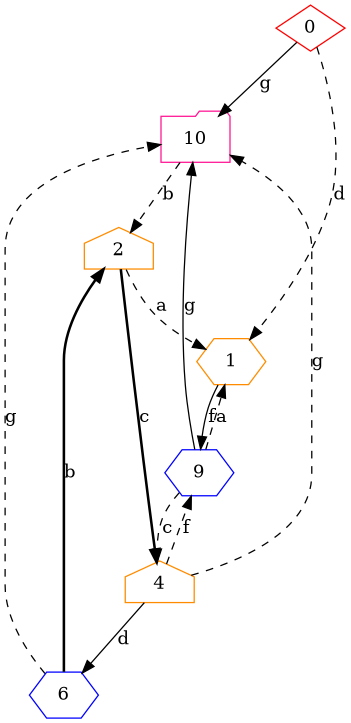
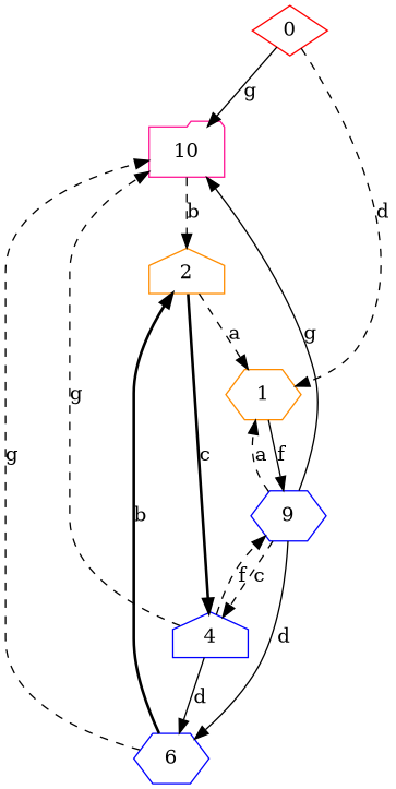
  strict digraph {
    node [color=blue shape=hexagon]
    edge [style=dashed]
    0 [color=red shape=diamond]
    10 [color=deeppink shape=folder]
    1 [color=darkorange]
    6
    2 [color=darkorange shape=house]
    9
-   4 [color=darkorange shape=house]
+   4 [shape=house]
    0 -> 10 [label=g style=solid]
    0 -> 1 [label=d]
    10 -> 2 [label=b]
    1 -> 9 [label=f style=solid]
    6 -> 10 [label=g]
    6 -> 2 [label=b style=bold]
    2 -> 1 [label=a]
    2 -> 4 [label=c style=bold]
    9 -> 10 [label=g style=solid]
    9 -> 1 [label=a]
+   9 -> 6 [label=d style=solid]
    9 -> 4 [label=c]
    4 -> 10 [label=g]
    4 -> 6 [label=d style=solid]
    4 -> 9 [label=f]
  }
